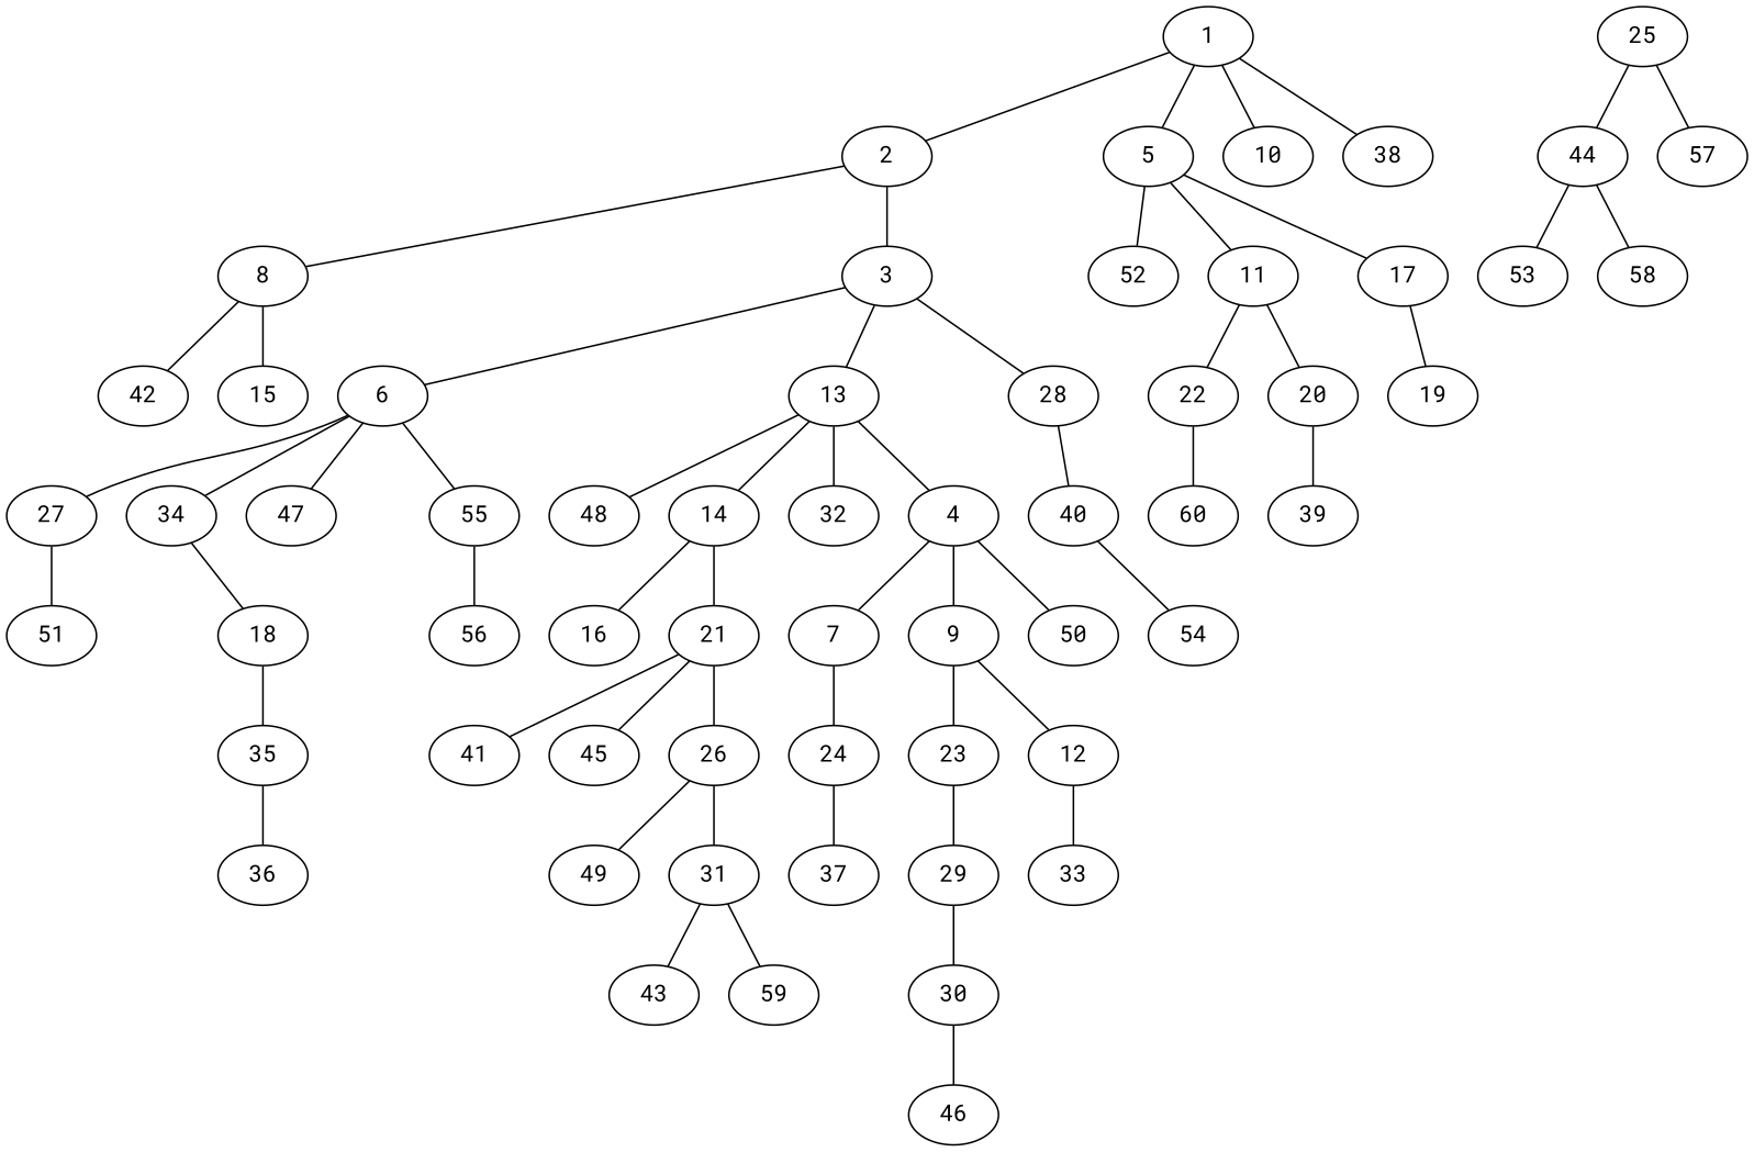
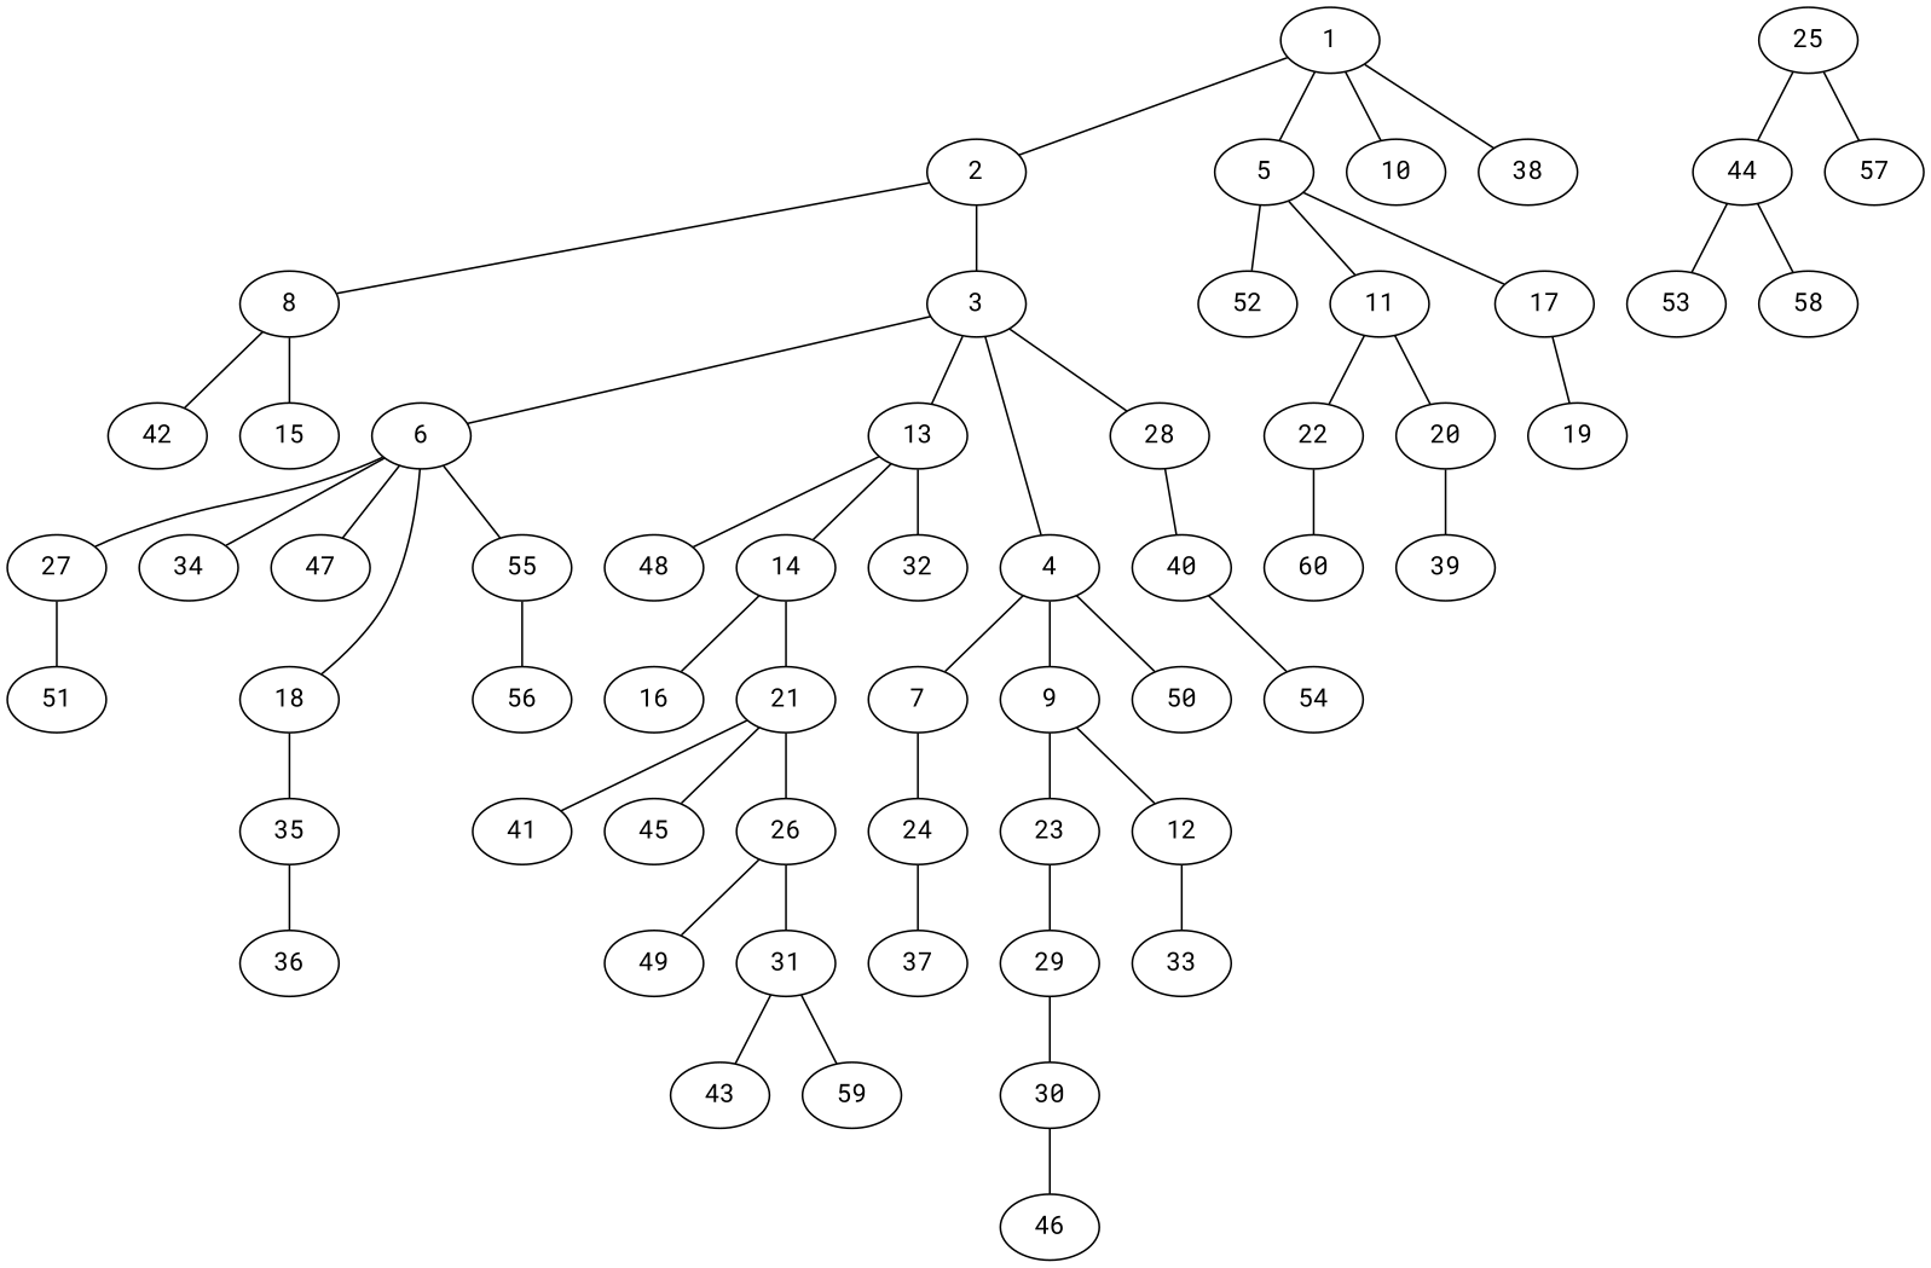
  graph {
    fontname="Roboto Mono"
    node [fontname="Roboto Mono"]
    edge [fontname="Roboto Mono"]
    1
    2
    5
    10
    38
    3
    8
    11
    17
    52
    4
    6
    13
    28
    15
    42
    20
    22
    19
    7
    9
    50
    18
    27
    34
    47
    55
    14
    32
    48
    40
    24
    12
    23
    35
    51
    56
    16
    21
    54
    37
    33
    29
    25
    44
    57
    39
    60
    36
    30
    53
    58
    26
    41
    45
    31
    49
    43
    59
    46
    1 -- 2
    1 -- 5
    1 -- 10
    1 -- 38
    2 -- 3
    2 -- 8
    5 -- 11
    5 -- 17
    5 -- 52
-   13 -- 4
+   3 -- 4
    3 -- 6
    3 -- 13
    3 -- 28
    8 -- 15
    8 -- 42
    11 -- 20
    11 -- 22
    17 -- 19
    4 -- 7
    4 -- 9
    4 -- 50
-   34 -- 18
+   6 -- 18
    6 -- 27
    6 -- 34
    6 -- 47
    6 -- 55
    13 -- 14
    13 -- 32
    13 -- 48
    28 -- 40
    20 -- 39
    22 -- 60
    7 -- 24
    9 -- 12
    9 -- 23
    18 -- 35
    27 -- 51
    55 -- 56
    14 -- 16
    14 -- 21
    40 -- 54
    24 -- 37
    12 -- 33
    23 -- 29
    35 -- 36
    21 -- 26
    21 -- 41
    21 -- 45
    29 -- 30
    25 -- 44
    25 -- 57
    44 -- 53
    44 -- 58
    30 -- 46
    26 -- 31
    26 -- 49
    31 -- 43
    31 -- 59
  }
